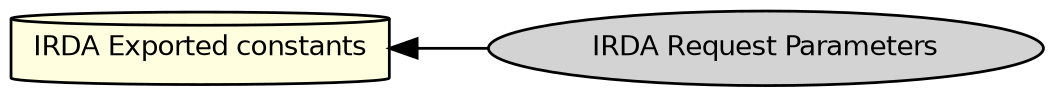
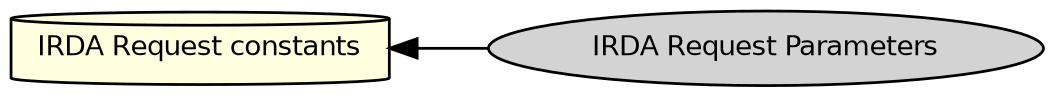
  digraph {
    rankdir=LR
    node [color=black fontname=Helvetica fontsize=10 style=filled]
    n1 [fillcolor=lightgrey fontcolor=black height=0.2 label="IRDA Request Parameters" shape=ellipse width=0.4]
-   n2 [fillcolor=lightyellow height=0.2 label="IRDA Exported constants" shape=cylinder width=0.4]
+   n2 [fillcolor=lightyellow height=0.2 label="IRDA Request constants" shape=cylinder width=0.4]
    n2 -> n1 [dir=back fontname=Helvetica fontsize=10 labelfontname=Helvetica labelfontsize=10 shape=plaintext style=solid]
  }
